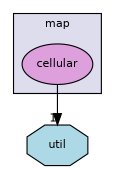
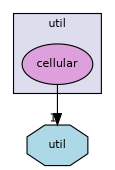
  digraph {
    compound=true
    node [fontname=Helvetica fontsize=10 style=filled]
    n1 [fillcolor=plum label=cellular pencolor=black shape=ellipse]
    n2 [label=util shape=octagon fillcolor=lightblue]
    subgraph cluster_1 {
      bgcolor="#ddddee"
      fontname=Helvetica
      fontsize=10
-     label=map
+     label=util
      pencolor=black
      n1
    }
    n1 -> n2 [headlabel=1 labeldistance=1.5 labelfontname=Helvetica labelfontsize=10 color=black]
  }
